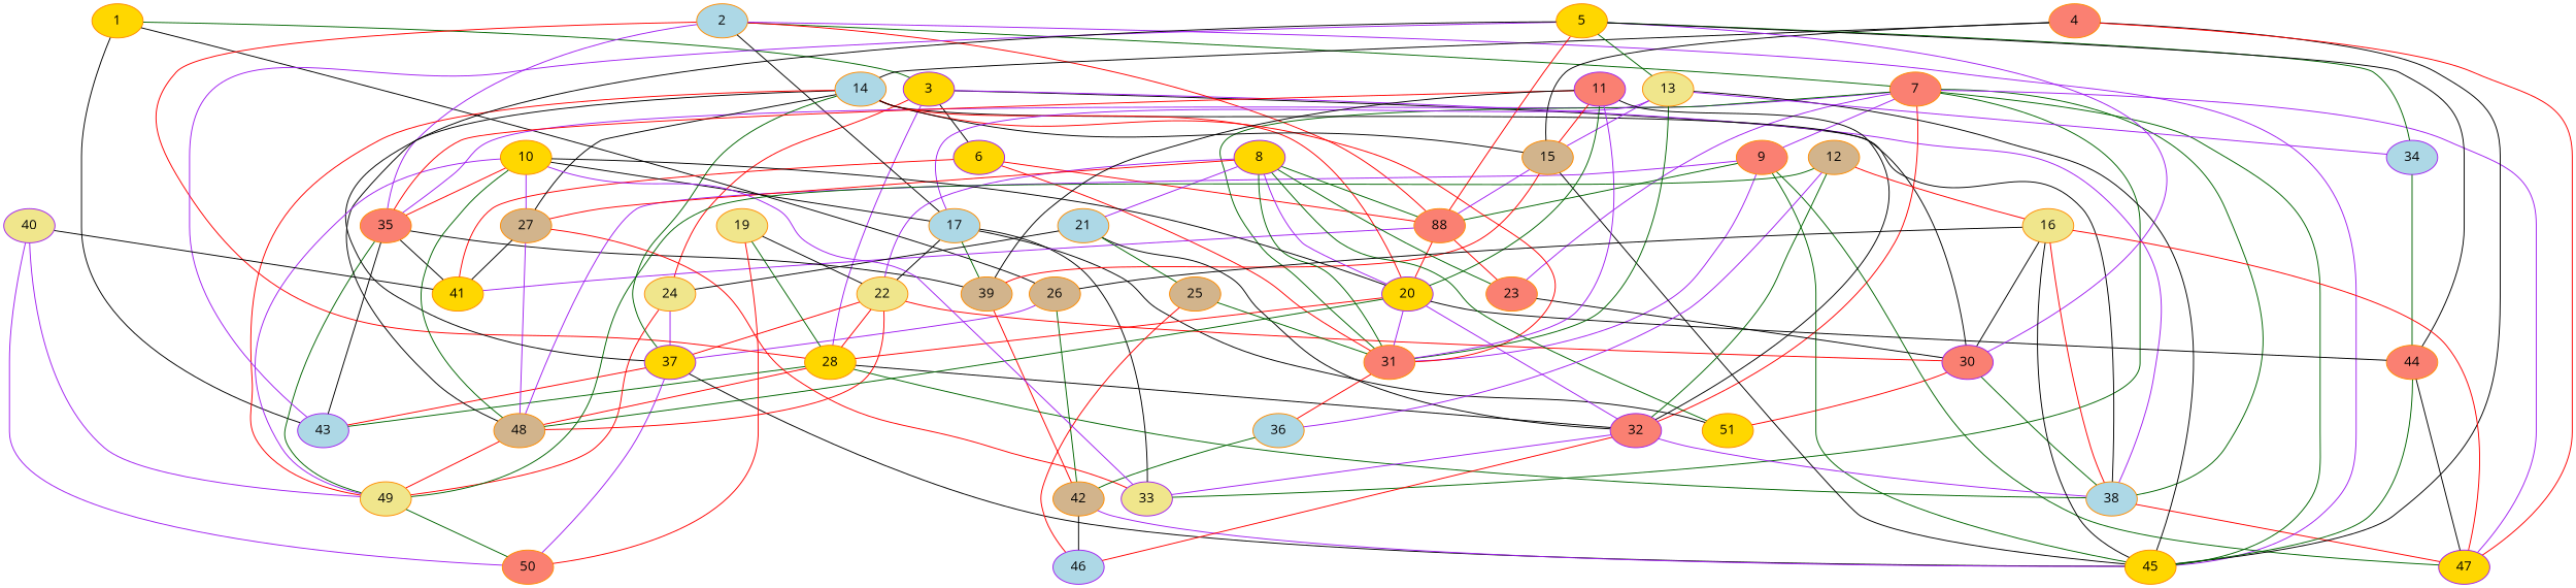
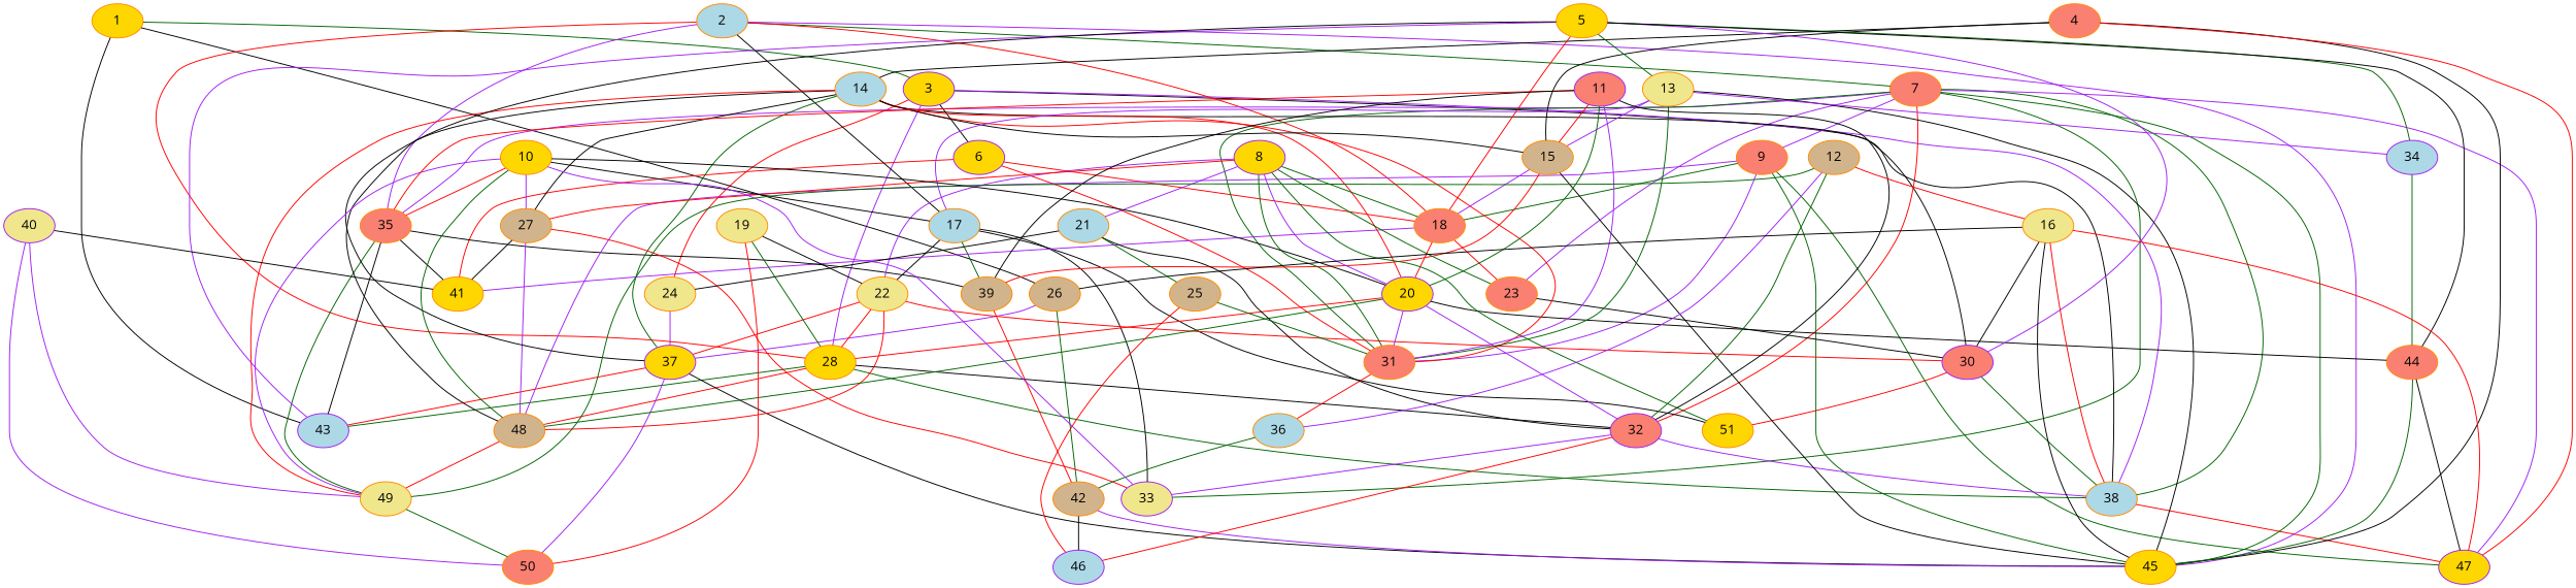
  graph {
    fontname="Open Sans"
    node [color=darkorange fillcolor=gold fontname="Open Sans" style=filled]
    edge [color=black fontname="Open Sans" weight=1.0]
    3 [color=purple]
    1
    26 [fillcolor=tan]
    43 [color=purple fillcolor=lightblue]
    28
    6 [color=purple]
    24 [fillcolor=khaki]
    30 [color=purple fillcolor=salmon]
    38 [fillcolor=lightblue]
    37 [color=purple]
    42 [fillcolor=tan]
    2 [fillcolor=lightblue]
    7 [fillcolor=salmon]
    17 [fillcolor=lightblue]
-   18 [fillcolor=salmon label=88]
+   18 [fillcolor=salmon]
    35 [fillcolor=salmon]
    45
    47 [color=purple]
    31 [fillcolor=salmon]
    9 [fillcolor=salmon]
    23 [fillcolor=salmon]
    32 [color=purple fillcolor=salmon]
    33 [color=purple fillcolor=khaki]
    22 [fillcolor=khaki]
    51
    39 [fillcolor=tan]
    41
    20 [color=purple]
    48 [fillcolor=tan]
    49 [fillcolor=khaki]
    4 [fillcolor=salmon]
    14 [fillcolor=lightblue]
    15 [fillcolor=tan]
    27 [fillcolor=tan]
    5
    13 [fillcolor=khaki]
    34 [color=purple fillcolor=lightblue]
    44 [fillcolor=salmon]
    50 [fillcolor=salmon]
    36 [fillcolor=lightblue]
    46 [color=purple fillcolor=lightblue]
    8 [color=purple]
    21 [fillcolor=lightblue]
    25 [fillcolor=tan]
    10
    11 [color=purple fillcolor=salmon]
    12 [fillcolor=tan]
    16 [fillcolor=khaki]
    19 [fillcolor=khaki]
    40 [color=purple fillcolor=khaki]
    3 -- 28 [color=purple weight=2.0]
    3 -- 6
    3 -- 24 [color=red]
    3 -- 30
    3 -- 38 [color=purple]
    1 -- 3 [color=darkgreen]
    1 -- 26
    1 -- 43
    26 -- 37 [color=purple]
    26 -- 42 [color=darkgreen]
    28 -- 43 [color=darkgreen]
    28 -- 38 [color=darkgreen]
    28 -- 32
    28 -- 48 [color=red]
    6 -- 18 [color=red]
    6 -- 31 [color=red]
    6 -- 41 [color=red]
    24 -- 37 [color=purple]
-   24 -- 49 [color=red]
    30 -- 38 [color=darkgreen]
    30 -- 51 [color=red weight=2.0]
    38 -- 47 [color=red]
    37 -- 43 [color=red]
    37 -- 45
    37 -- 50 [color=purple]
    42 -- 45 [color=purple]
    42 -- 46
    2 -- 28 [color=red weight=2.0]
    2 -- 7 [color=darkgreen]
    2 -- 17
    2 -- 18 [color=red]
    2 -- 35 [color=purple]
    2 -- 45 [color=purple]
    7 -- 38 [color=darkgreen]
    7 -- 35 [color=purple]
    7 -- 45 [color=darkgreen]
    7 -- 47 [color=purple]
    7 -- 31 [color=darkgreen]
    7 -- 9 [color=purple]
    7 -- 23 [color=purple]
    7 -- 32 [color=red]
    7 -- 33 [color=darkgreen]
    17 -- 33
    17 -- 22
    17 -- 51
    17 -- 39 [color=darkgreen]
    18 -- 23 [color=red]
    18 -- 41 [color=purple]
    18 -- 20 [color=red]
    35 -- 43
    35 -- 39
    35 -- 41 [weight=2.0]
    35 -- 49 [color=darkgreen]
    31 -- 36 [color=red]
    9 -- 18 [color=darkgreen]
    9 -- 45 [color=darkgreen]
    9 -- 47 [color=darkgreen]
    9 -- 31 [color=purple]
    9 -- 48 [color=purple]
    23 -- 30 [weight=2.0]
    32 -- 38 [color=purple]
    32 -- 33 [color=purple]
    32 -- 46 [color=red]
    22 -- 28 [color=red]
    22 -- 30 [color=red]
    22 -- 37 [color=red]
    22 -- 48 [color=red]
    39 -- 42 [color=red weight=2.0]
    20 -- 28 [color=red weight=2.0]
    20 -- 31 [color=purple]
    20 -- 32 [color=purple]
    20 -- 48 [color=darkgreen]
    20 -- 44
    48 -- 49 [color=red]
    49 -- 50 [color=darkgreen]
    4 -- 45
    4 -- 47 [color=red]
    4 -- 14
    4 -- 15
    14 -- 38
    14 -- 37 [color=darkgreen]
    14 -- 31 [color=red weight=2.0]
    14 -- 20 [color=red]
    14 -- 48
    14 -- 49 [color=red]
    14 -- 15
    14 -- 27 [weight=2.0]
    15 -- 18 [color=purple weight=2.0]
    15 -- 45
    15 -- 39 [color=red]
    27 -- 33 [color=red]
    27 -- 41
    27 -- 48 [color=purple]
    5 -- 43 [color=purple weight=2.0]
    5 -- 30 [color=purple]
    5 -- 37
    5 -- 18 [color=red]
    5 -- 13 [color=darkgreen]
    5 -- 34 [color=darkgreen]
    5 -- 44
    13 -- 17 [color=purple]
    13 -- 45
    13 -- 31 [color=darkgreen]
    13 -- 15 [color=purple weight=2.0]
    13 -- 34 [color=purple]
    34 -- 44 [color=darkgreen]
    44 -- 45 [color=darkgreen]
    44 -- 47
    36 -- 42 [color=darkgreen weight=2.0]
    8 -- 18 [color=darkgreen]
    8 -- 31 [color=darkgreen]
    8 -- 23 [color=darkgreen]
    8 -- 22 [color=purple]
    8 -- 51 [color=darkgreen]
    8 -- 20 [color=purple]
    8 -- 27 [color=red weight=2.0]
    8 -- 21 [color=purple weight=3.0]
    21 -- 24
    21 -- 32
    21 -- 25 [color=darkgreen]
    25 -- 31 [color=darkgreen weight=2.0]
    25 -- 46 [color=red]
    10 -- 17
    10 -- 35 [color=red]
    10 -- 33 [color=purple]
    10 -- 20
    10 -- 48 [color=darkgreen]
    10 -- 49 [color=purple]
    10 -- 27 [color=purple]
    11 -- 35 [color=red]
    11 -- 31 [color=purple]
    11 -- 32
    11 -- 39
    11 -- 20 [color=darkgreen]
    11 -- 15 [color=red]
    12 -- 32 [color=darkgreen]
    12 -- 49 [color=darkgreen]
    12 -- 36 [color=purple]
    12 -- 16 [color=red]
    16 -- 26
    16 -- 30
    16 -- 38 [color=red]
    16 -- 45
    16 -- 47 [color=red]
    19 -- 28 [color=darkgreen]
    19 -- 22
    19 -- 50 [color=red]
    40 -- 41
    40 -- 49 [color=purple]
    40 -- 50 [color=purple]
  }
